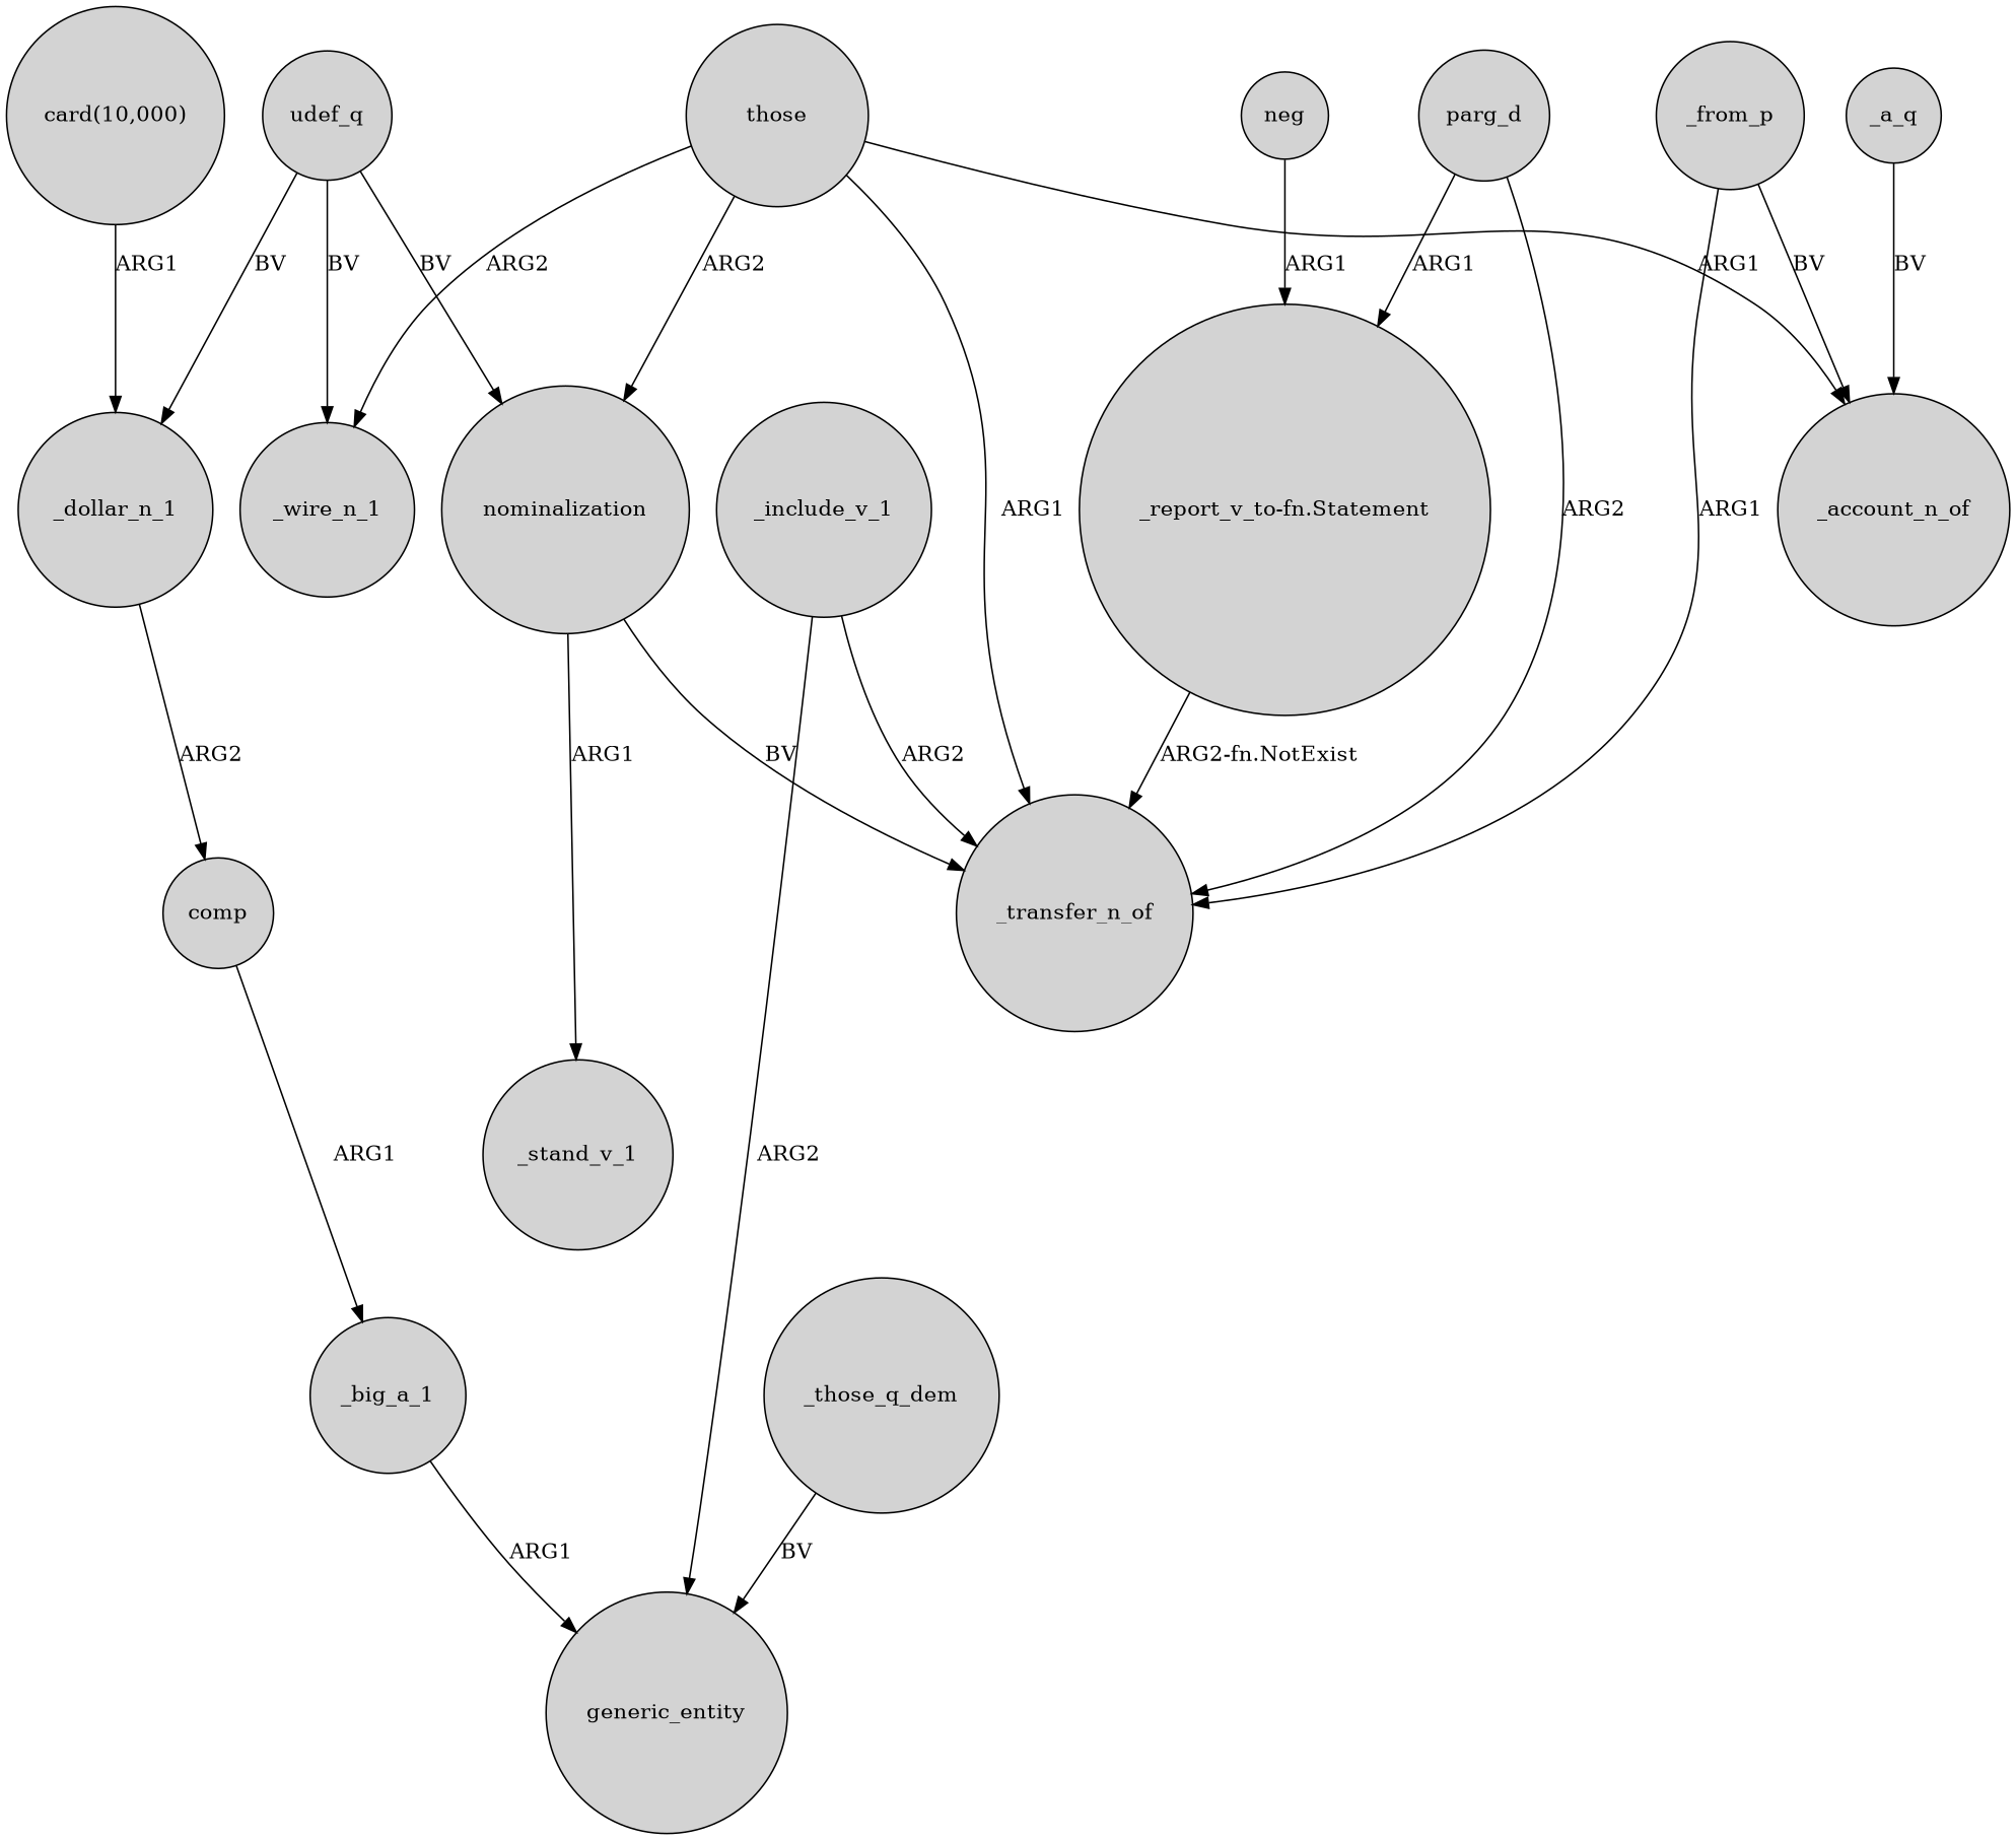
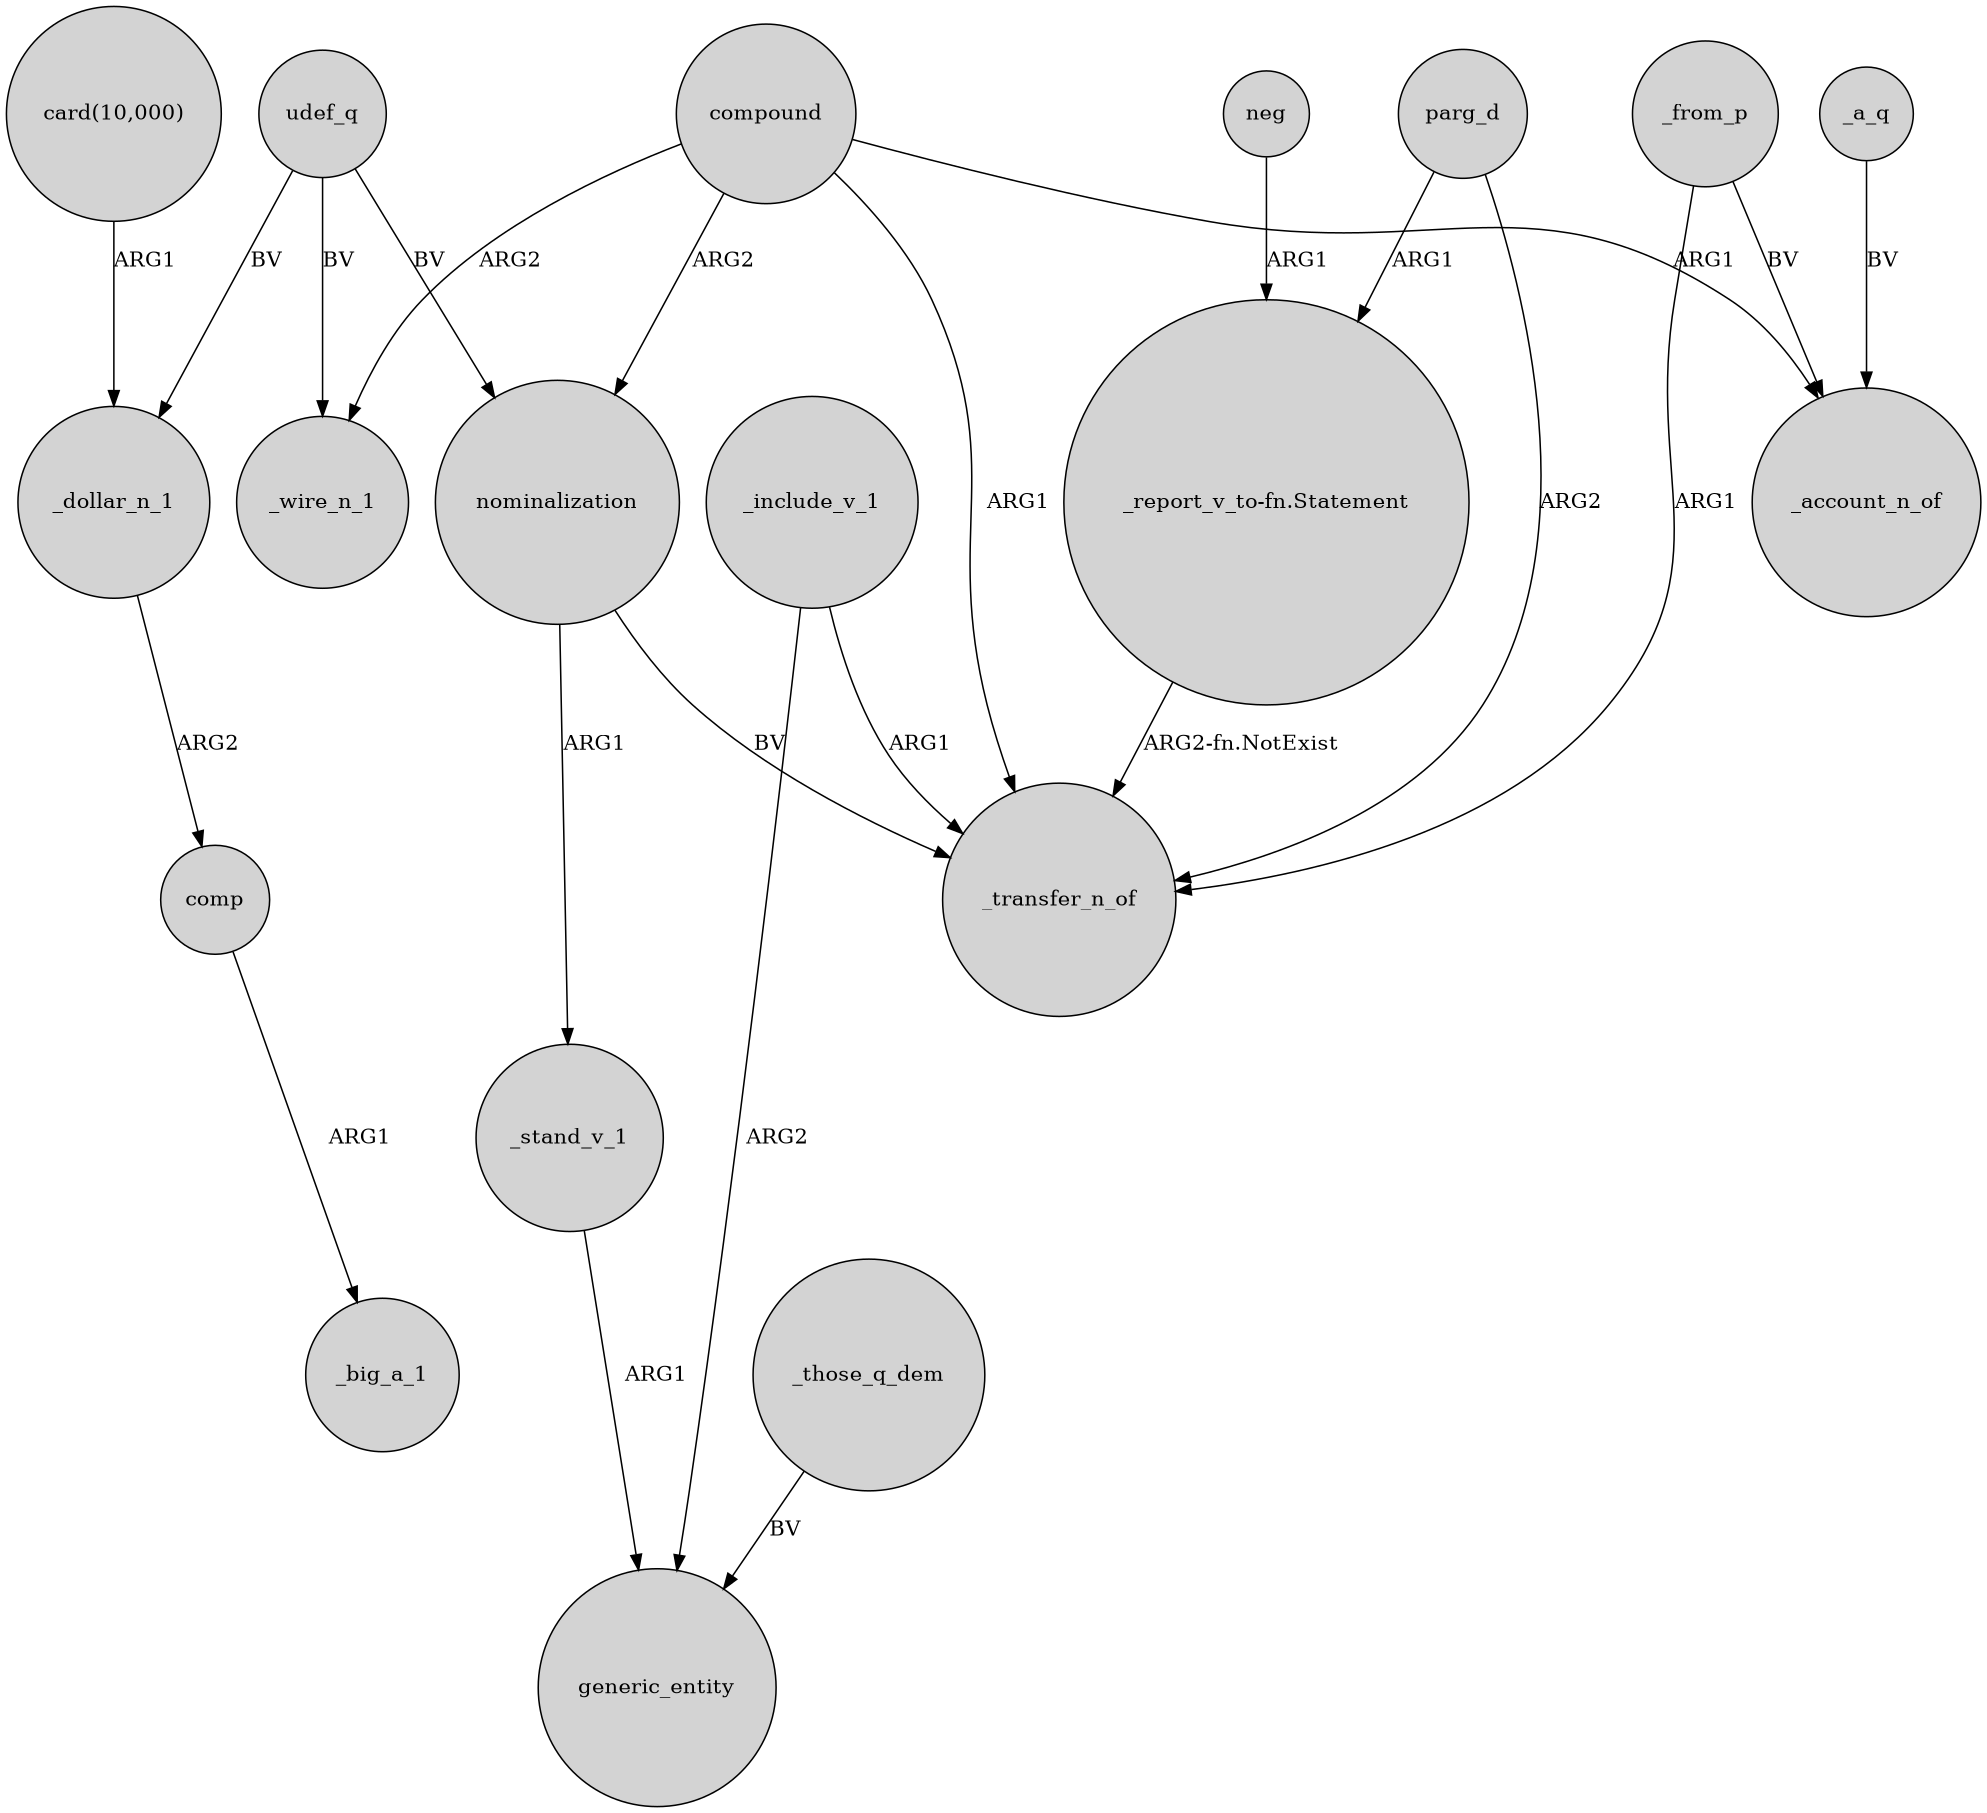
  digraph {
    node [shape=circle style=filled]
    comp
    _big_a_1
    generic_entity
    _dollar_n_1
    neg
    "_report_v_to-fn.Statement"
    _transfer_n_of
    udef_q
    _wire_n_1
    nominalization
    _stand_v_1
    parg_d
-   compound [label=those]
+   compound
    _account_n_of
    _include_v_1
    "card(10,000)"
    _a_q
    _from_p
    _those_q_dem
    comp -> _big_a_1 [label=ARG1]
-   _big_a_1 -> generic_entity [label=ARG1]
+   _stand_v_1 -> generic_entity [label=ARG1]
    _dollar_n_1 -> comp [label=ARG2]
    neg -> "_report_v_to-fn.Statement" [label=ARG1]
    "_report_v_to-fn.Statement" -> _transfer_n_of [label="ARG2-fn.NotExist"]
    udef_q -> _dollar_n_1 [label=BV]
    udef_q -> _wire_n_1 [label=BV]
    udef_q -> nominalization [label=BV]
    nominalization -> _transfer_n_of [label=BV]
    nominalization -> _stand_v_1 [label=ARG1]
    parg_d -> "_report_v_to-fn.Statement" [label=ARG1]
    parg_d -> _transfer_n_of [label=ARG2]
    compound -> _transfer_n_of [label=ARG1]
    compound -> _wire_n_1 [label=ARG2]
    compound -> nominalization [label=ARG2]
    compound -> _account_n_of [label=ARG1]
    _include_v_1 -> generic_entity [label=ARG2]
-   _include_v_1 -> _transfer_n_of [label=ARG2]
+   _include_v_1 -> _transfer_n_of [label=ARG1]
    "card(10,000)" -> _dollar_n_1 [label=ARG1]
    _a_q -> _account_n_of [label=BV]
    _from_p -> _transfer_n_of [label=ARG1]
    _from_p -> _account_n_of [label=BV]
    _those_q_dem -> generic_entity [label=BV]
  }
